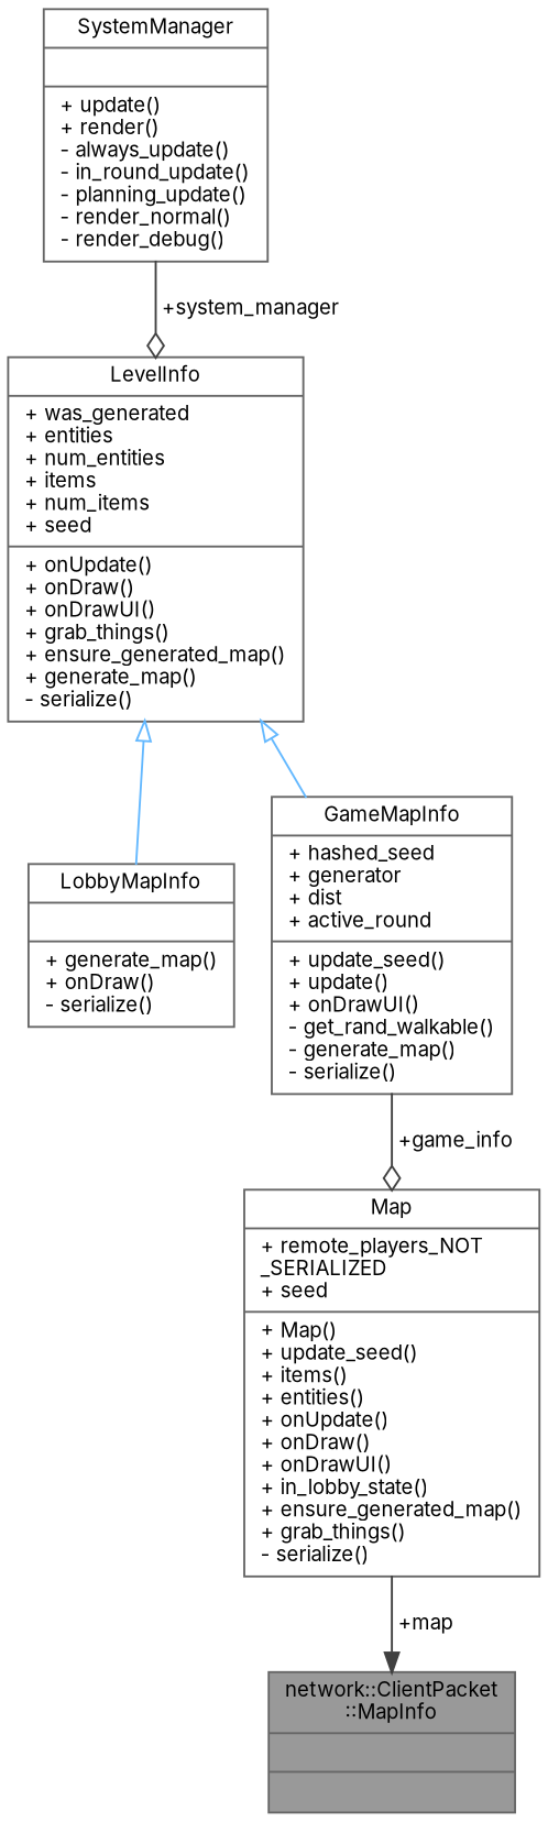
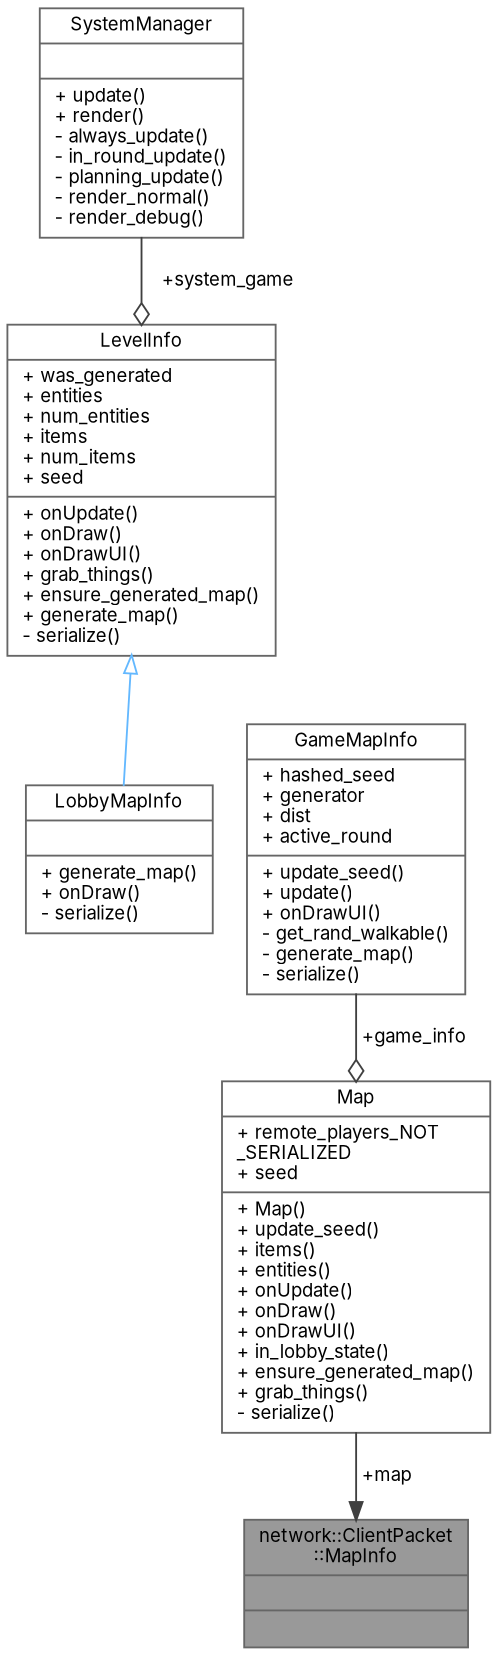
  digraph {
    fontname=Inter
    node [color=gray40 fillcolor=white fontname=Inter fontsize=10 shape=record style=filled]
    edge [color=grey25 fontname=Inter fontsize=10 labelfontname=Helvetica labelfontsize=10 style=solid]
    n1 [fillcolor=grey60 fontcolor=black height=0.2 label="{network::ClientPacket\l::MapInfo\n||}" width=0.4]
    n2 [height=0.2 label="{Map\n|+ remote_players_NOT\l_SERIALIZED\l+ seed\l|+ Map()\l+ update_seed()\l+ items()\l+ entities()\l+ onUpdate()\l+ onDraw()\l+ onDrawUI()\l+ in_lobby_state()\l+ ensure_generated_map()\l+ grab_things()\l- serialize()\l}" width=0.4]
    n3 [height=0.2 label="{LobbyMapInfo\n||+ generate_map()\l+ onDraw()\l- serialize()\l}" width=0.4]
    n4 [height=0.2 label="{LevelInfo\n|+ was_generated\l+ entities\l+ num_entities\l+ items\l+ num_items\l+ seed\l|+ onUpdate()\l+ onDraw()\l+ onDrawUI()\l+ grab_things()\l+ ensure_generated_map()\l+ generate_map()\l- serialize()\l}" width=0.4]
    n5 [height=0.2 label="{GameMapInfo\n|+ hashed_seed\l+ generator\l+ dist\l+ active_round\l|+ update_seed()\l+ update()\l+ onDrawUI()\l- get_rand_walkable()\l- generate_map()\l- serialize()\l}" width=0.4]
    n6 [height=0.2 label="{SystemManager\n||+ update()\l+ render()\l- always_update()\l- in_round_update()\l- planning_update()\l- render_normal()\l- render_debug()\l}" width=0.4]
    n2 -> n1 [arrowhead=normal label=" +map"]
    n4 -> n3 [arrowtail=onormal color=steelblue1 dir=back]
-   n4 -> n5 [arrowtail=onormal color=steelblue1 dir=back]
    n5 -> n2 [arrowhead=odiamond label=" +game_info"]
-   n6 -> n4 [arrowhead=odiamond label=" +system_manager"]
+   n6 -> n4 [arrowhead=odiamond label=" +system_game"]
  }
